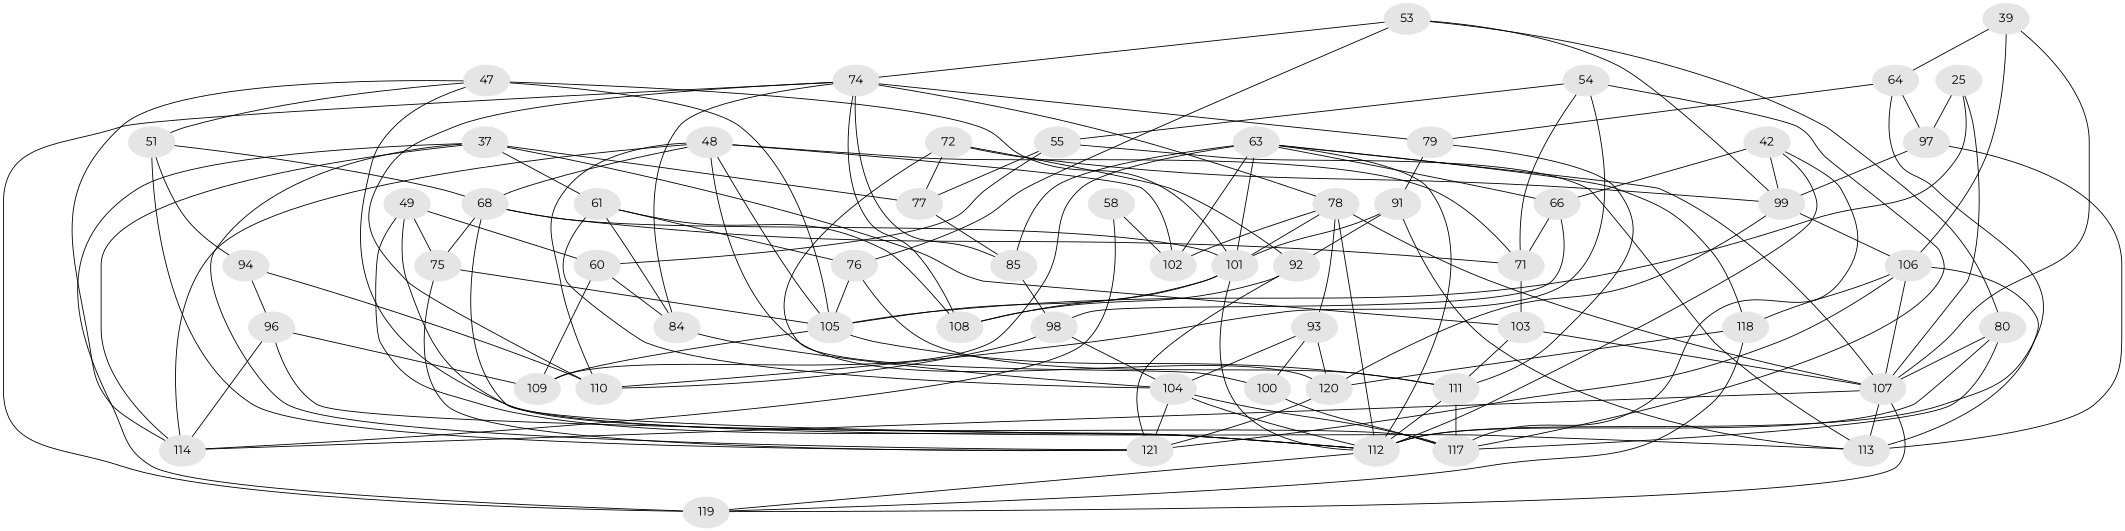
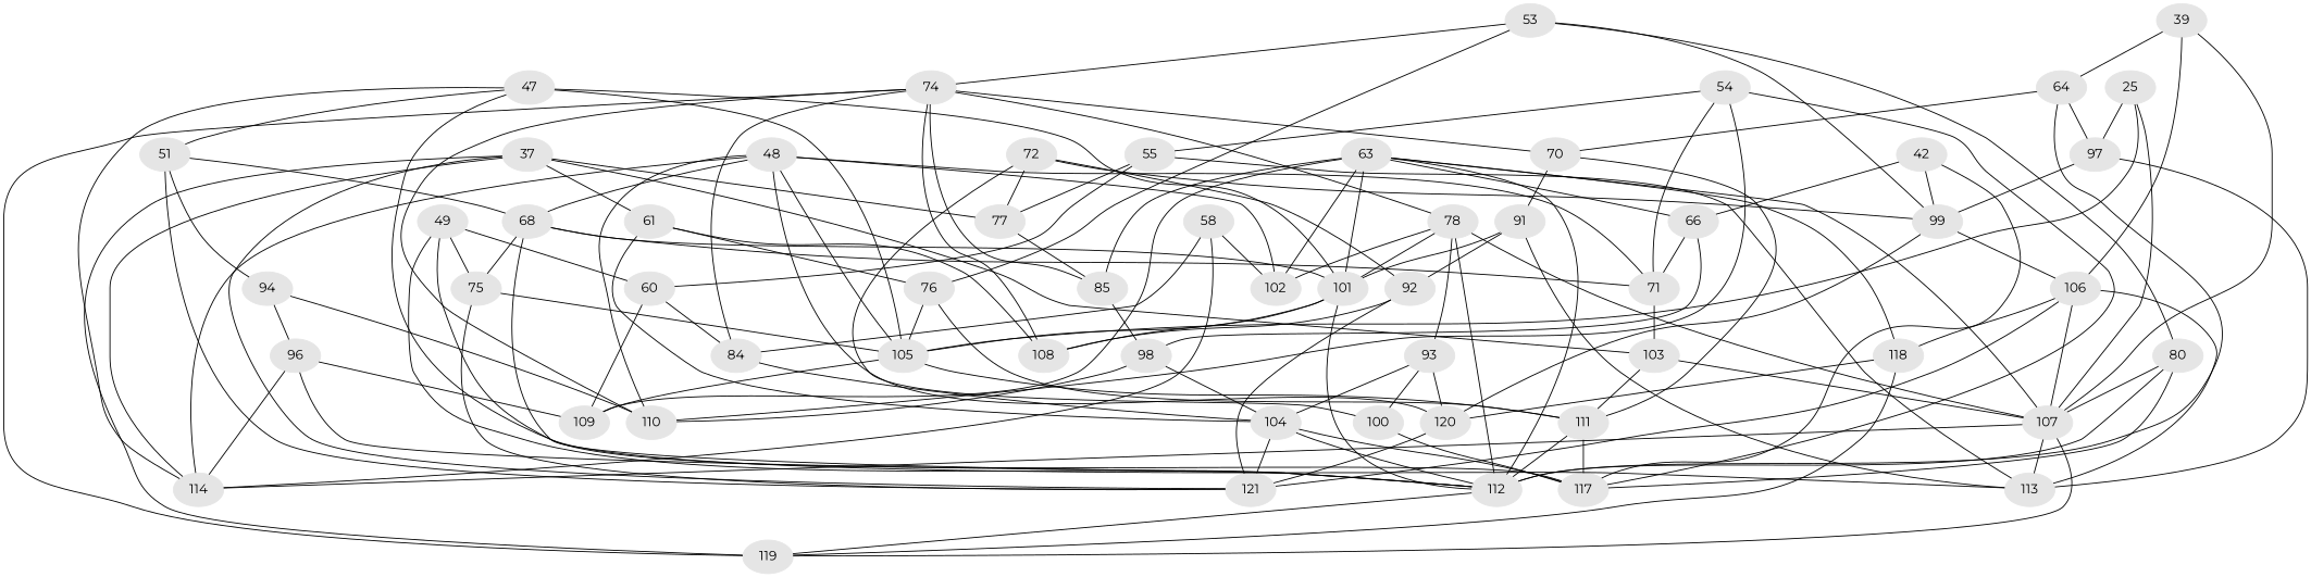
  graph {
    fontname=Montserrat
    node [color=gray90 fontname=Montserrat style=filled]
    edge [fontname=Montserrat]
    25 [super="+7"]
    97
    105 [super="+10+86"]
    107 [super="+29+90+89"]
    63 [super="+33+41"]
    66
    112 [super="+4+46+20+69+67"]
    101 [super="+81"]
    102
    109
    85
    118
    99 [super="+1+52"]
    113 [super="+22+34"]
    111 [super="+87"]
    114 [super="+83+50"]
    119 [super="+30"]
    37 [super="+3+5"]
    61
    77
    103 [super="+38"]
    121 [super="+88"]
    76
    104 [super="+18+62"]
    108
    39
    64
    106 [super="+82+56"]
-   79
+   79 [label=70]
    42
    117 [super="+15+45"]
    71 [super="+70"]
    98
    120 [super="+95"]
    47 [super="+43"]
    51
    68 [super="+57"]
    94
    48 [super="+2+35"]
    110 [super="+27"]
    75
    49
    60
    84
    96
    74 [super="+16+44"]
    78 [super="+73+59"]
    53
    80 [super="+6"]
    54
    55
    58
    91
    72
    92
    100
    93
    25 -- 97
    25 -- 105
    25 -- 107
    97 -- 99
    97 -- 113
    105 -- 109
    105 -- 111
    107 -- 113 [weight=2]
    107 -- 114 [weight=2]
    107 -- 119
    63 -- 107
    63 -- 66
    63 -- 112
    63 -- 101 [weight=2]
    63 -- 102
    63 -- 109
    63 -- 85
    63 -- 118
    66 -- 71
    66 -- 98
    112 -- 119
    101 -- 105
    101 -- 112
    101 -- 108
    85 -- 98
    118 -- 119
    118 -- 120
    99 -- 106
    99 -- 120 [weight=2]
    111 -- 112 [weight=4]
    111 -- 117 [weight=2]
    37 -- 114
    37 -- 119 [weight=2]
    37 -- 61
    37 -- 77
    37 -- 103 [weight=2]
    37 -- 121
    61 -- 76
    61 -- 104
    61 -- 108
    77 -- 85
    103 -- 107 [weight=2]
    103 -- 111
    76 -- 105
    76 -- 111
    104 -- 112 [weight=2]
    104 -- 121
    104 -- 117
    39 -- 107
    39 -- 64
    39 -- 106
    64 -- 97
    64 -- 112
    64 -- 79
    106 -- 107
    106 -- 118
    106 -- 113 [weight=2]
    106 -- 121 [weight=2]
    79 -- 111
    79 -- 91
    42 -- 66
-   42 -- 112
    42 -- 99
    42 -- 117
    71 -- 103
    98 -- 104
    98 -- 110
    120 -- 121
    47 -- 105 [weight=2]
    47 -- 101
    47 -- 113
    47 -- 114
    47 -- 51
    51 -- 121
    51 -- 68
    51 -- 94
    68 -- 112
    68 -- 101 [weight=2]
    68 -- 71 [weight=2]
    68 -- 75
    94 -- 110 [weight=2]
    94 -- 96
    48 -- 105 [weight=2]
    48 -- 102
    48 -- 114 [weight=2]
    48 -- 71
    48 -- 120
    48 -- 68
    48 -- 110
    75 -- 105
    75 -- 121
    49 -- 112
    49 -- 117
    49 -- 75
    49 -- 60
    60 -- 109
    60 -- 84
    84 -- 104
    96 -- 112
    96 -- 109
    96 -- 114
    74 -- 85
    74 -- 119
    74 -- 108
    74 -- 79
    74 -- 110
    74 -- 84
    74 -- 78
    78 -- 107 [weight=2]
    78 -- 112 [weight=2]
    78 -- 101
    78 -- 102
    78 -- 93
    53 -- 99
    53 -- 76
    53 -- 74
    53 -- 80
    80 -- 107
    80 -- 112
    80 -- 117
    54 -- 117
    54 -- 71
    54 -- 110
    54 -- 55
    55 -- 113
    55 -- 77
    55 -- 60
    58 -- 102
    58 -- 114
-   61 -- 84
+   58 -- 84
    91 -- 101
    91 -- 113
    91 -- 92
    72 -- 99
    72 -- 77
    72 -- 92
    72 -- 100
    92 -- 121
    92 -- 108
    100 -- 117
    93 -- 104
    93 -- 120
    93 -- 100
  }
